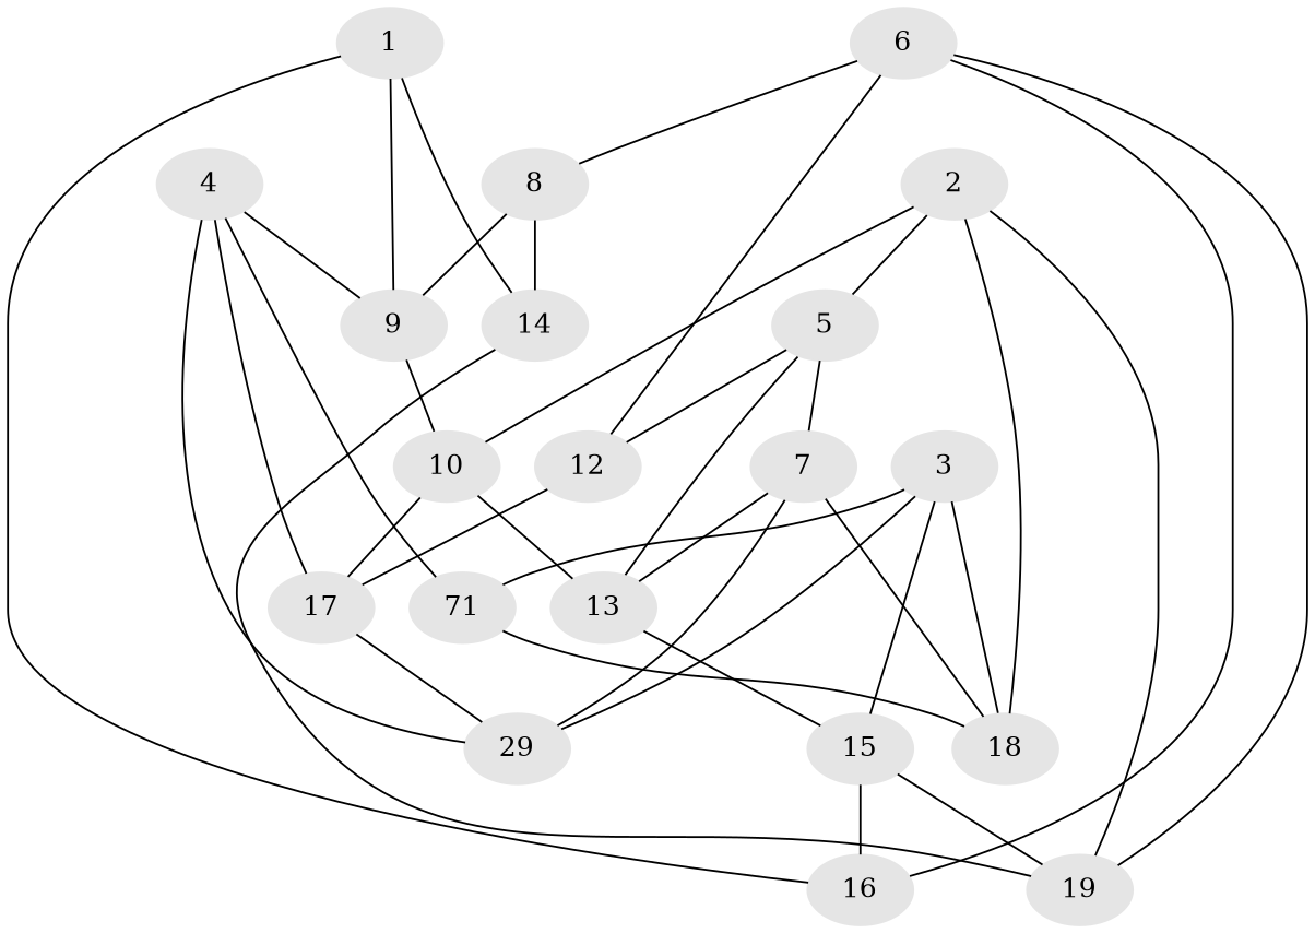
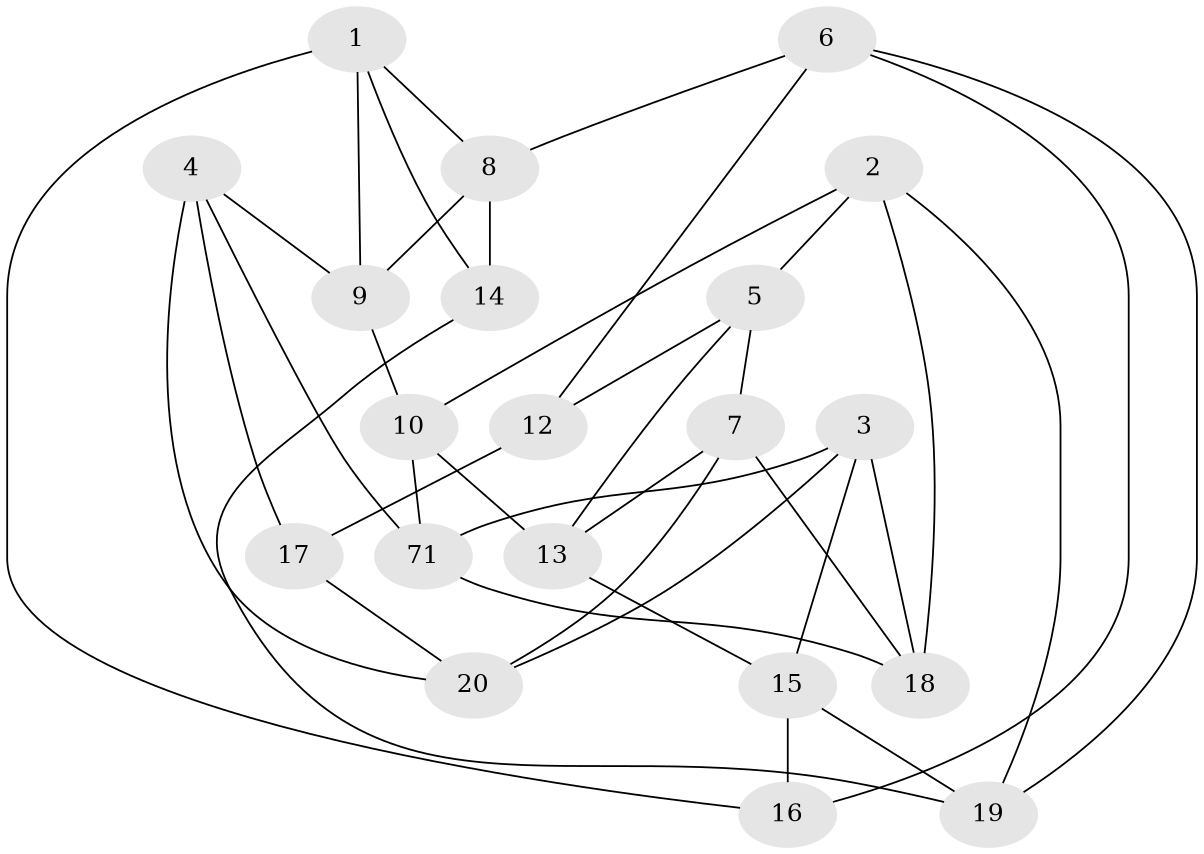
  graph {
    node [color=gray90 style=filled]
    1
    8
    9
    14
    16
    10
    19
    2
    5
    18
    7
    12
    13
    n14 [label=71]
    3
    15
-   20 [label=29]
+   20
    4
    17
    6
+   1 -- 8
    1 -- 9
    1 -- 14
    1 -- 16
    8 -- 9
    8 -- 14
    9 -- 10
    14 -- 19
    10 -- 13
-   10 -- 17
+   10 -- n14
    2 -- 10
    2 -- 19
    2 -- 5
    2 -- 18
    5 -- 7
    5 -- 12
    5 -- 13
    7 -- 18
    7 -- 13
    7 -- 20
    12 -- 17
    13 -- 15
    n14 -- 18
    3 -- 18
    3 -- n14
    3 -- 15
    3 -- 20
    15 -- 16
    15 -- 19
    4 -- 9
    4 -- n14
    4 -- 20
    4 -- 17
    17 -- 20
    6 -- 8
    6 -- 16
    6 -- 19
    6 -- 12
  }
